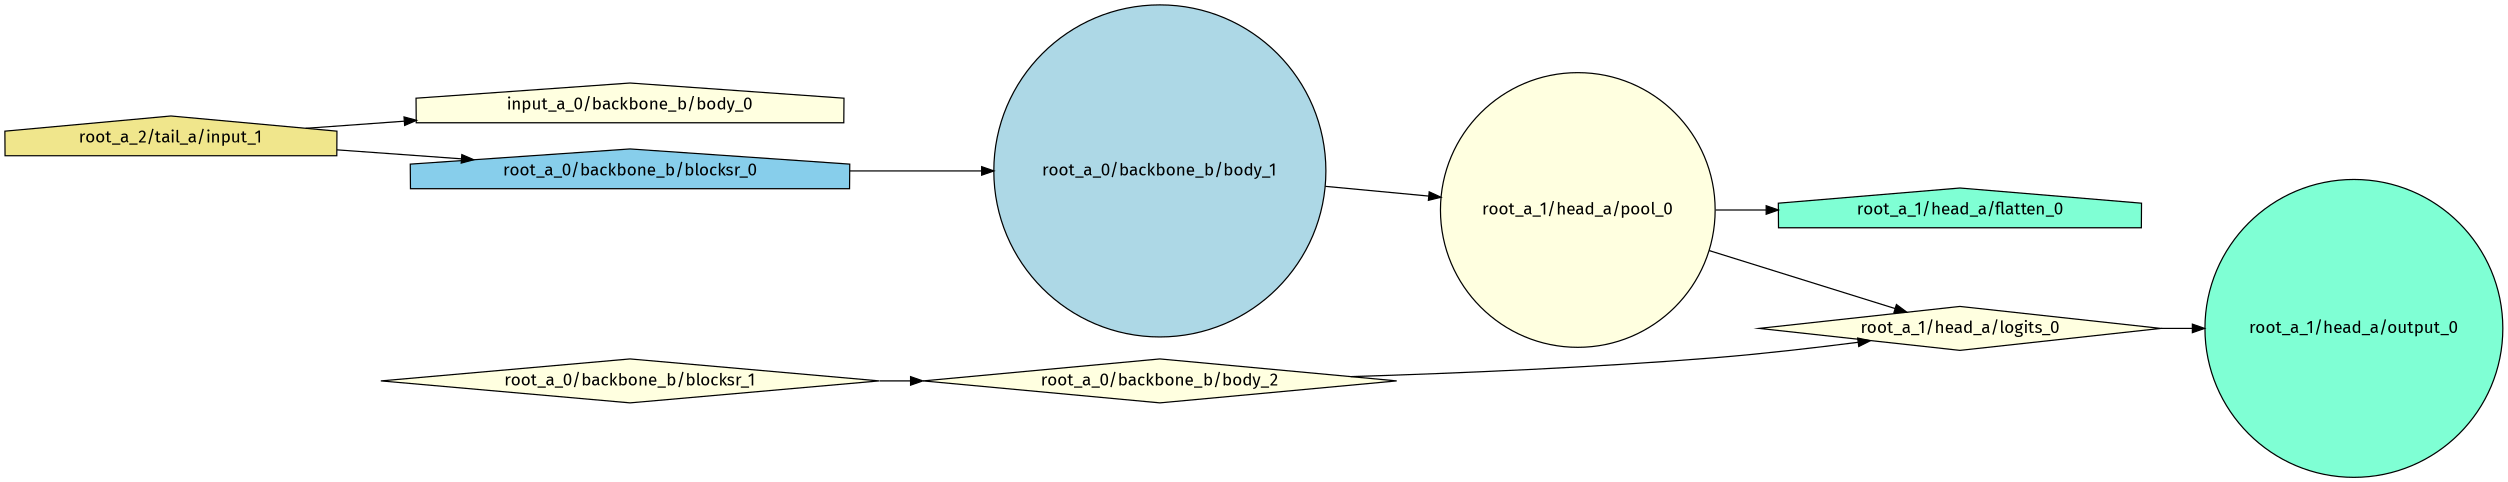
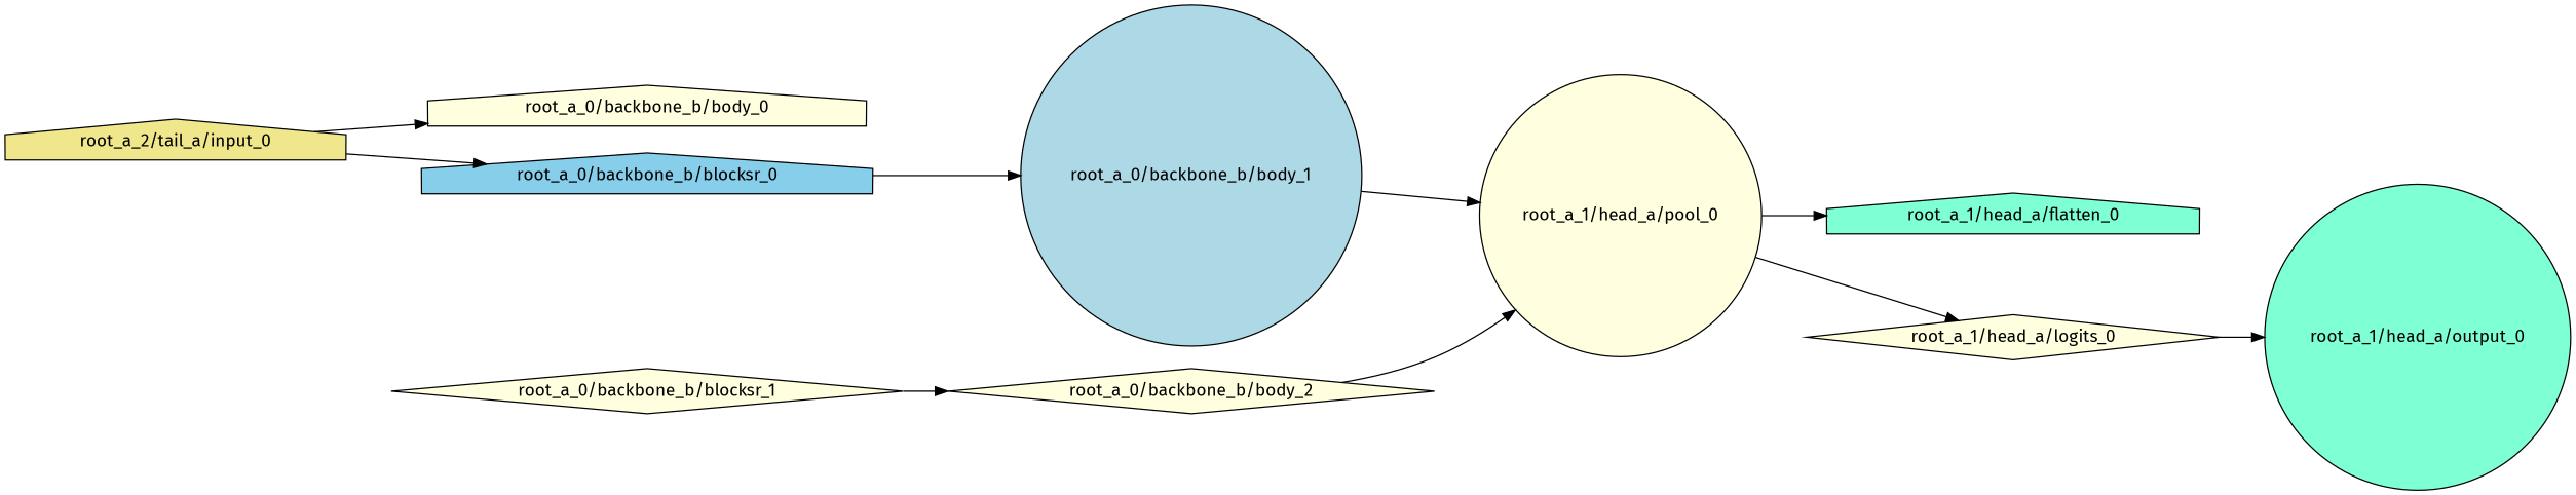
  digraph {
    fontname="Fira Sans"
    rankdir=LR
    node [fillcolor=lightyellow fontname="Fira Sans" shape=house style=filled]
    edge [fontname="Fira Sans"]
-   "root_a_2/tail_a/input_0" [fillcolor=khaki label="root_a_2/tail_a/input_1"]
-   "root_a_0/backbone_b/body_0" [label="input_a_0/backbone_b/body_0"]
+   "root_a_2/tail_a/input_0" [fillcolor=khaki]
+   "root_a_0/backbone_b/body_0"
    "root_a_0/backbone_b/blocksr_0" [fillcolor=skyblue]
    "root_a_0/backbone_b/body_1" [fillcolor=lightblue shape=circle]
    "root_a_1/head_a/pool_0" [shape=circle]
    "root_a_0/backbone_b/blocksr_1" [shape=diamond]
    "root_a_0/backbone_b/body_2" [shape=diamond]
    "root_a_1/head_a/flatten_0" [fillcolor=aquamarine]
    "root_a_1/head_a/logits_0" [shape=diamond]
    "root_a_1/head_a/output_0" [fillcolor=aquamarine shape=circle]
    "root_a_2/tail_a/input_0" -> "root_a_0/backbone_b/body_0"
    "root_a_2/tail_a/input_0" -> "root_a_0/backbone_b/blocksr_0"
    "root_a_0/backbone_b/blocksr_0" -> "root_a_0/backbone_b/body_1"
    "root_a_0/backbone_b/body_1" -> "root_a_1/head_a/pool_0"
    "root_a_1/head_a/pool_0" -> "root_a_1/head_a/flatten_0"
    "root_a_1/head_a/pool_0" -> "root_a_1/head_a/logits_0"
    "root_a_0/backbone_b/blocksr_1" -> "root_a_0/backbone_b/body_2"
-   "root_a_0/backbone_b/body_2" -> "root_a_1/head_a/logits_0"
+   "root_a_0/backbone_b/body_2" -> "root_a_1/head_a/pool_0"
    "root_a_1/head_a/logits_0" -> "root_a_1/head_a/output_0"
  }
